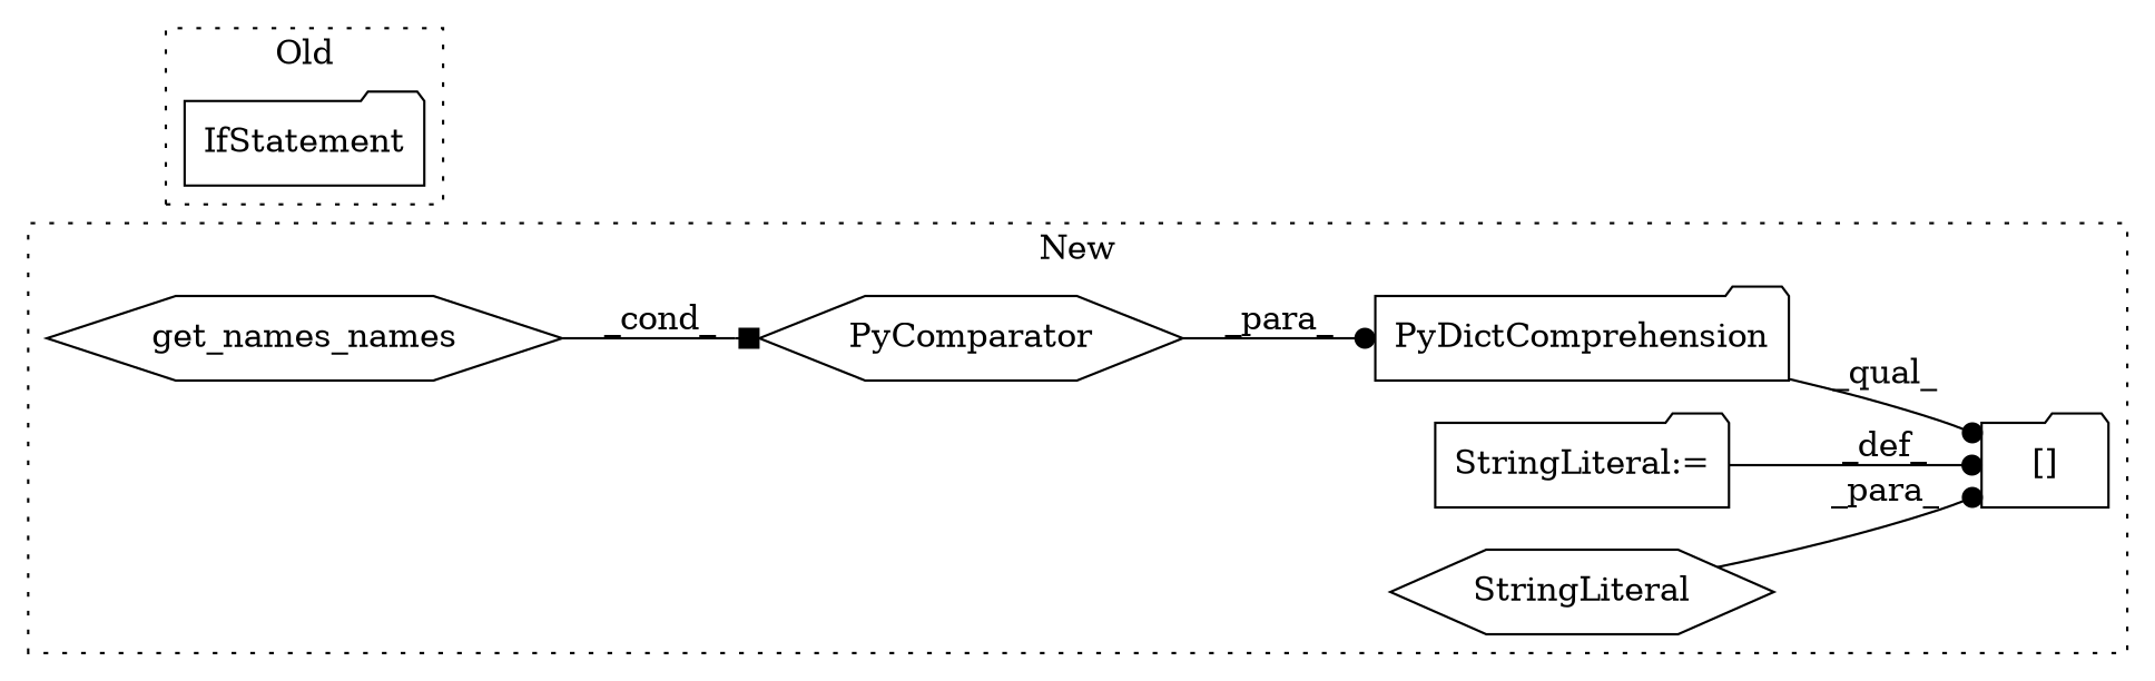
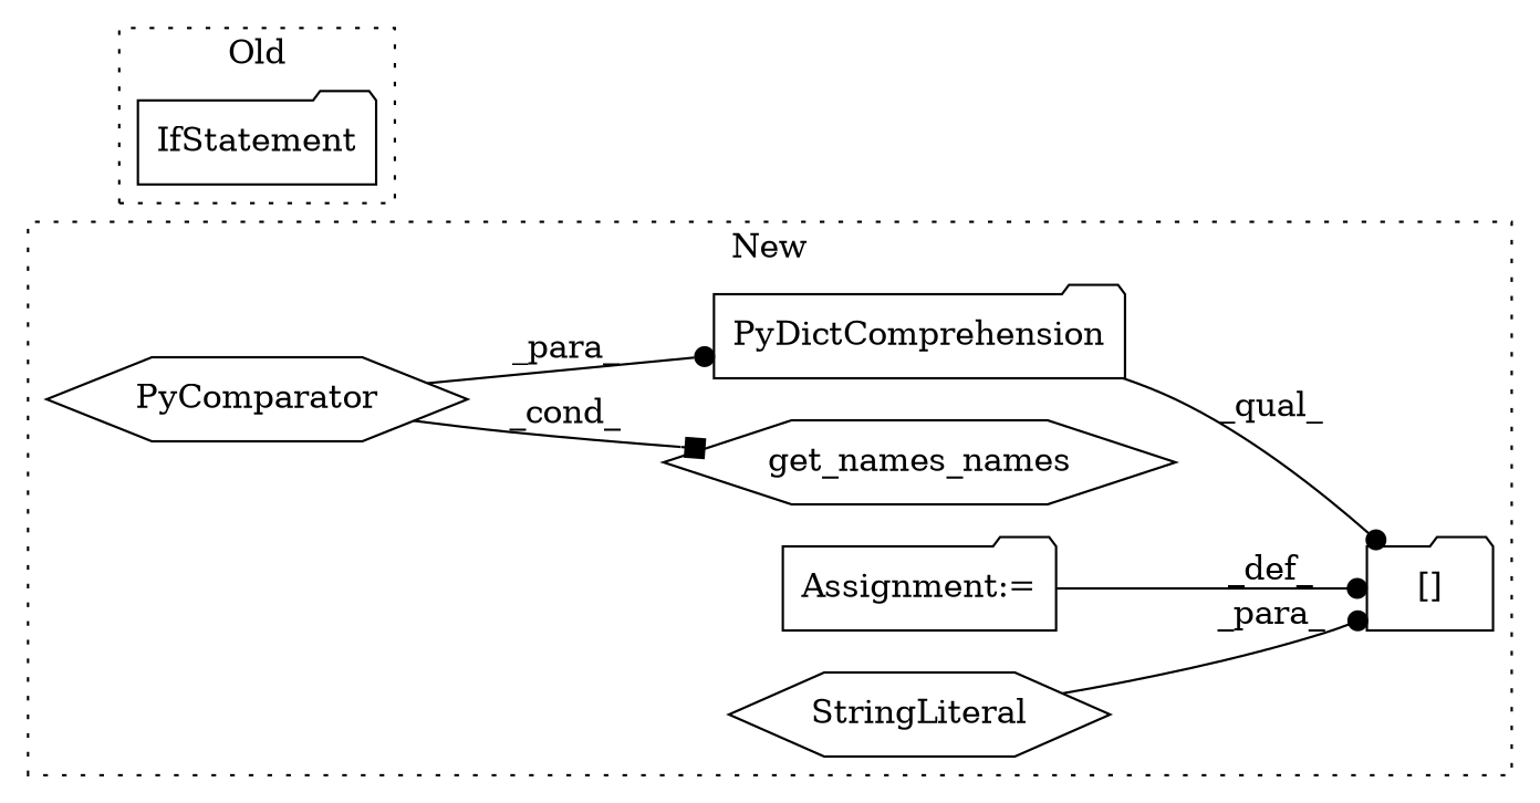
  digraph {
    rankdir=LR
    node [shape=folder]
    edge [arrowhead=dot]
    n1 [a=32 l="18,1" label=get_names_names s="2261,2294" shape=hexagon]
    n2 [a=113 l=53 label=PyComparator s=2251 shape=hexagon]
    n3 [a=110 l=146 label=PyDictComprehension s=2166]
    n4 [a=2 l="2,1" label="[]" s="2312,2326"]
-   n5 [a=7 l=1 label="StringLiteral:=" s=2327]
+   n5 [a=7 l=1 label="Assignment:=" s=2327]
    n6 [a=45 l=12 label=StringLiteral s=2314 shape=hexagon]
    n7 [a=25 l=36 label=IfStatement s=2485]
    subgraph cluster_1 {
      label=New
      style=dotted
      n1
      n2
      n3
      n4
      n5
      n6
    }
    subgraph cluster_2 {
      label=Old
      style=dotted
      n7
    }
-   n1 -> n2 [arrowhead=box label=_cond_]
+   n2 -> n1 [arrowhead=box label=_cond_]
    n2 -> n3 [label=_para_]
    n3 -> n4 [label=_qual_]
    n5 -> n4 [label=_def_]
    n6 -> n4 [label=_para_]
  }
